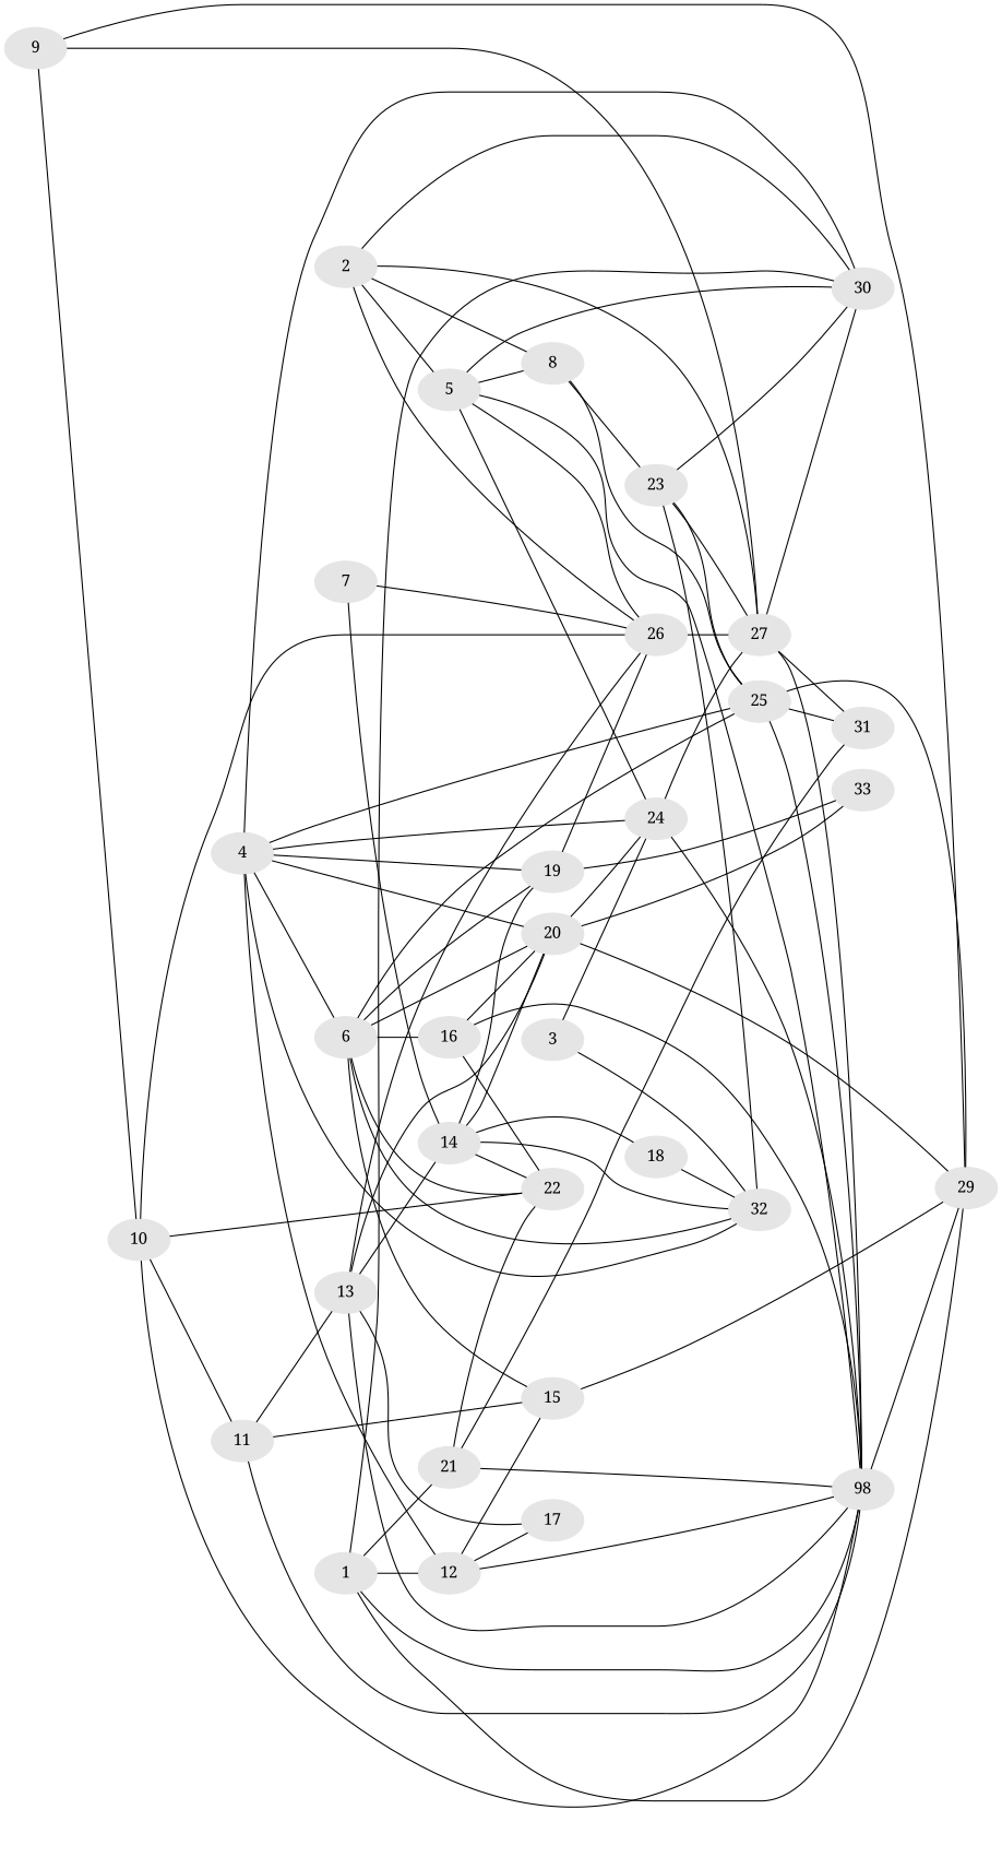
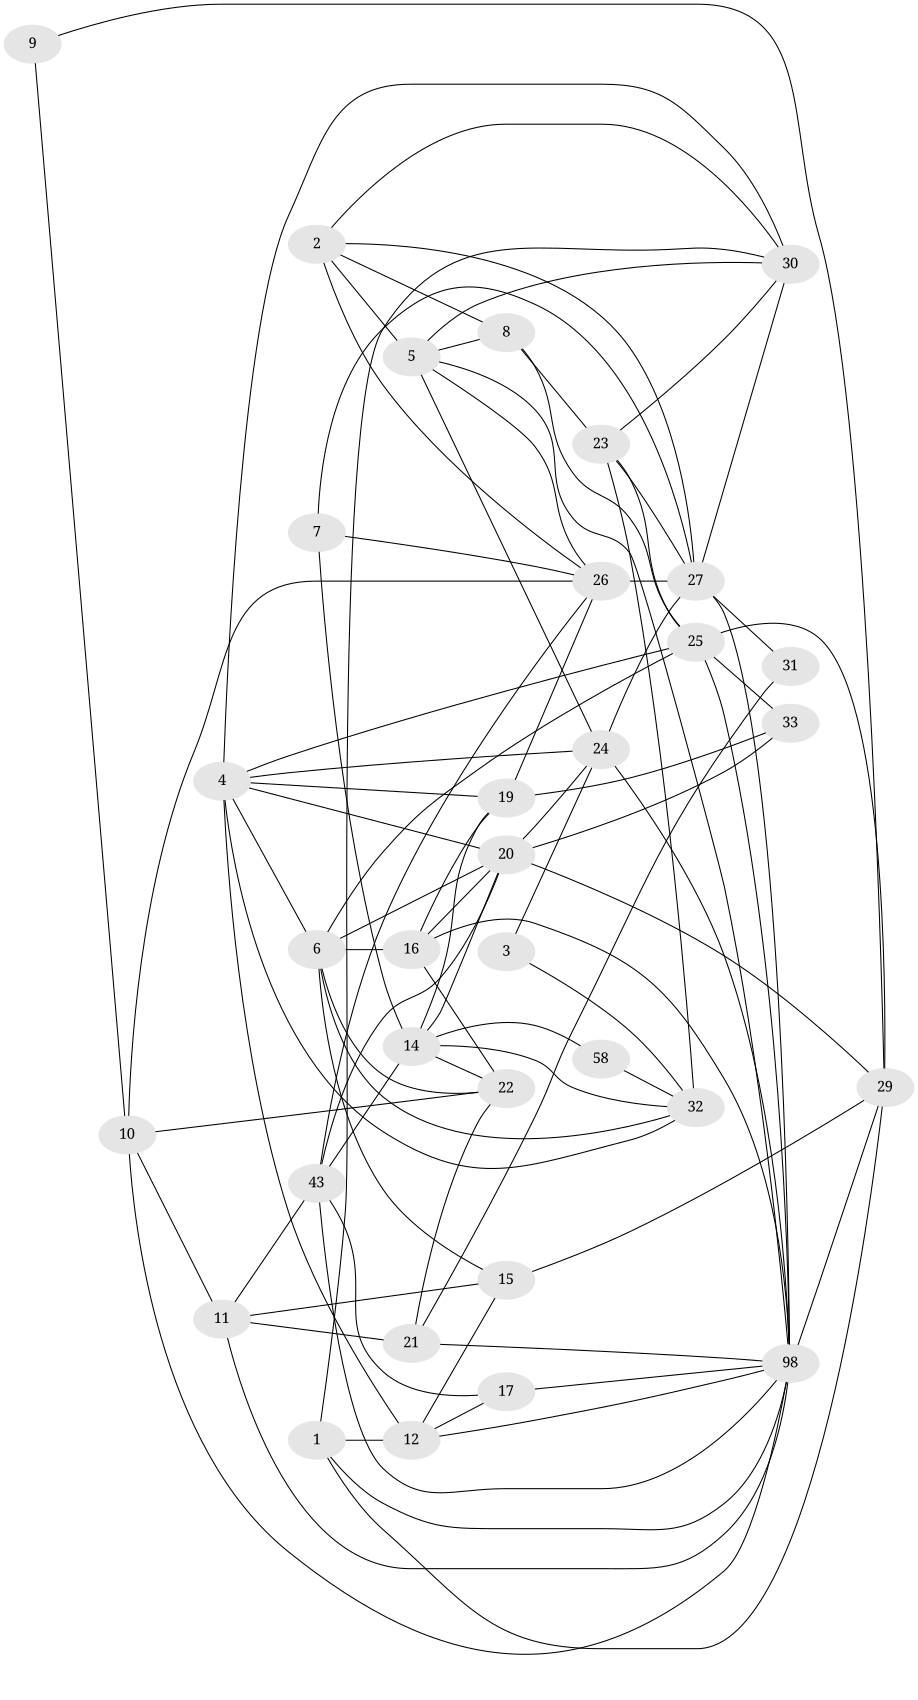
  graph {
    fontname="Noto Serif"
    rankdir=LR
    node [color=gray90 fontname="Noto Serif" style=filled]
    edge [fontname="Noto Serif" weight=1.0]
    1
    12
    n3 [label=98]
    29
    30
    15
    17
    2
    5
    8
    26
    27
    24
    25
    23
    31
    3
    32
    4
    6
    19
    20
    16
    22
    33
    7
    14
-   18
+   18 [label=58]
    9
    10
    11
-   13
+   13 [label=43]
    21
    1 -- 12
    1 -- n3
    1 -- 29
    1 -- 30
    12 -- n3 [weight=2.0]
    12 -- 15
    12 -- 17
    n3 -- 29
    15 -- 29
+   17 -- n3
    2 -- 30
    2 -- 5
    2 -- 8
    2 -- 26
    2 -- 27
    5 -- n3
    5 -- 30
    5 -- 8
    5 -- 26
    5 -- 24
    8 -- 25
    8 -- 23
    26 -- 27 [weight=2.0]
    27 -- n3 [weight=2.0]
    27 -- 30
    27 -- 31
    24 -- n3
    24 -- 27
    25 -- n3
    25 -- 29
-   25 -- 31
+   25 -- 33
    23 -- 30
    23 -- 27
    23 -- 25
    23 -- 32
    3 -- 24
    3 -- 32
    4 -- 12
    4 -- 30
    4 -- 24 [weight=2.0]
    4 -- 25
    4 -- 32
    4 -- 6
    4 -- 19
    4 -- 20
    6 -- 15
    6 -- 25
    6 -- 32 [weight=2.0]
    6 -- 20
    6 -- 16 [weight=2.0]
    6 -- 22
    19 -- 26
    19 -- 33
    20 -- 29
    20 -- 24
    20 -- 33
    16 -- n3
-   6 -- 19
+   16 -- 19
    16 -- 20
    16 -- 22
    7 -- 26
-   9 -- 27
+   7 -- 27
    7 -- 14
    14 -- 32
    14 -- 19
    14 -- 20
    14 -- 22
    14 -- 18
    18 -- 32
    9 -- 29
    9 -- 10
    10 -- n3
    10 -- 26
    10 -- 22
    10 -- 11
    11 -- n3 [weight=2.0]
    11 -- 15
    11 -- 13
-   1 -- 21
+   11 -- 21
    13 -- n3
    13 -- 17
    13 -- 26 [weight=2.0]
    13 -- 20 [weight=2.0]
    13 -- 14
    21 -- n3
    21 -- 31
    21 -- 22 [weight=2.0]
  }
